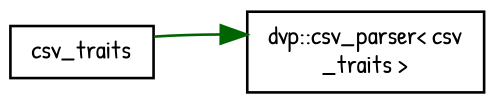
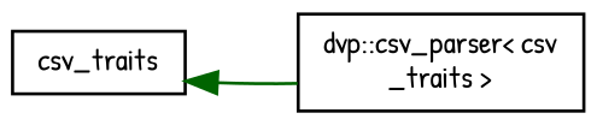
  digraph {
    rankdir=LR
    fontname="Patrick Hand"
    node [color=black fillcolor=white fontname="Patrick Hand" fontsize=10 shape=record style=filled]
    n1 [height=0.2 label=csv_traits width=0.4]
    n2 [height=0.2 label="dvp::csv_parser\< csv\l_traits \>" width=0.4]
-   n2 -> n1 [color=darkgreen dir=back fontname="Patrick Hand" fontsize=10 labelfontname=Helvetica labelfontsize=10 style=solid]
+   n1 -> n2 [color=darkgreen dir=back fontname="Patrick Hand" fontsize=10 labelfontname=Helvetica labelfontsize=10 style=solid]
  }
